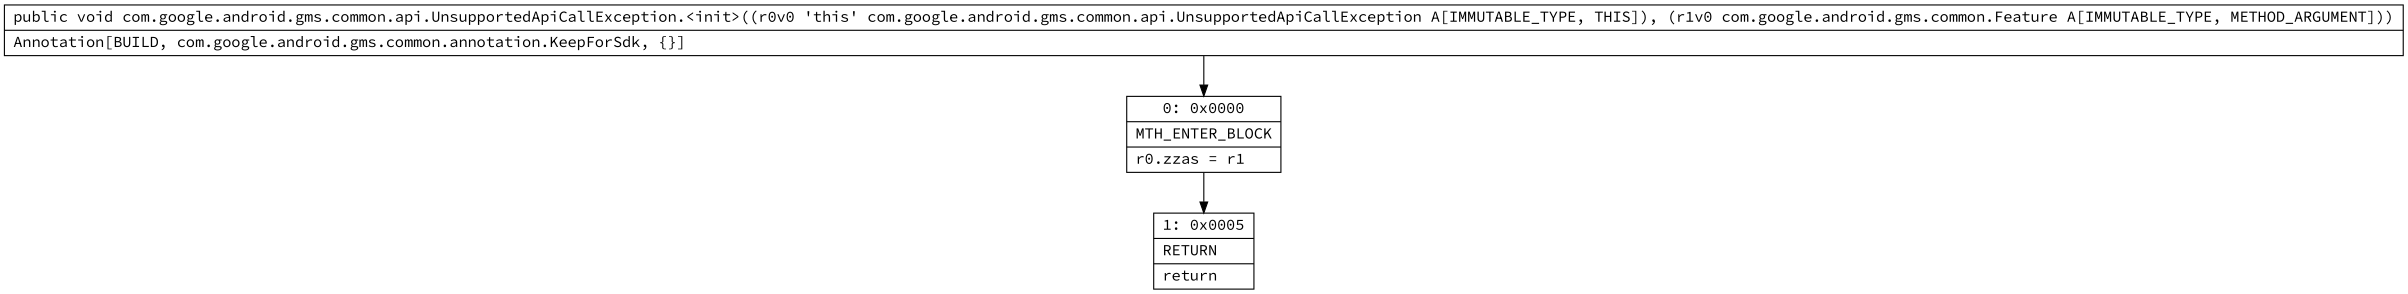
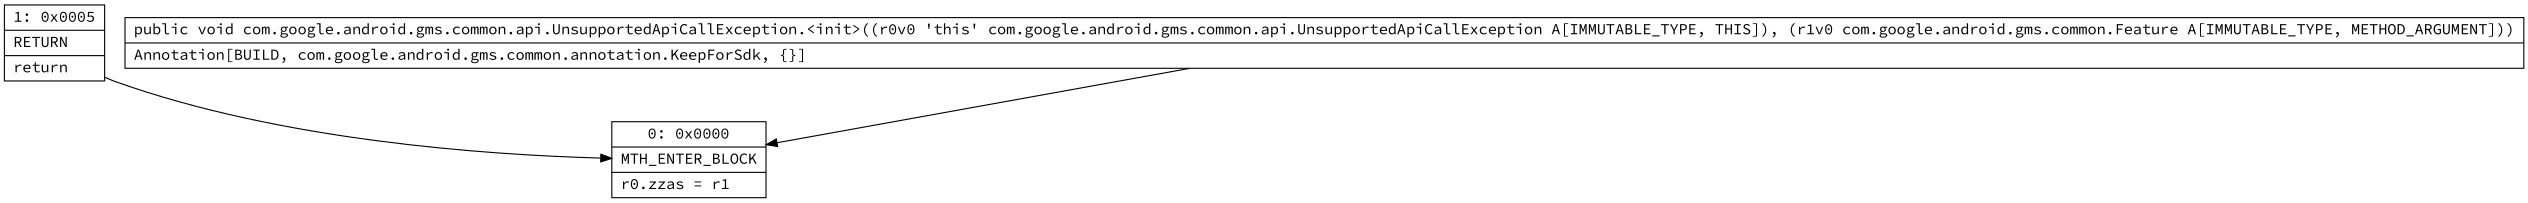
  digraph {
    fontname="Source Code Pro"
    node [shape=record fontname="Source Code Pro"]
    edge [fontname="Source Code Pro"]
    n1 [label="{0\:\ 0x0000|MTH_ENTER_BLOCK\l|r0.zzas = r1\l}"]
    n2 [label="{1\:\ 0x0005|RETURN\l|return\l}"]
    n3 [label="{public void com.google.android.gms.common.api.UnsupportedApiCallException.\<init\>((r0v0 'this' com.google.android.gms.common.api.UnsupportedApiCallException A[IMMUTABLE_TYPE, THIS]), (r1v0 com.google.android.gms.common.Feature A[IMMUTABLE_TYPE, METHOD_ARGUMENT]))  | Annotation[BUILD, com.google.android.gms.common.annotation.KeepForSdk, \{\}]\l}"]
-   n1 -> n2
+   n2 -> n1
    n3 -> n1
  }
